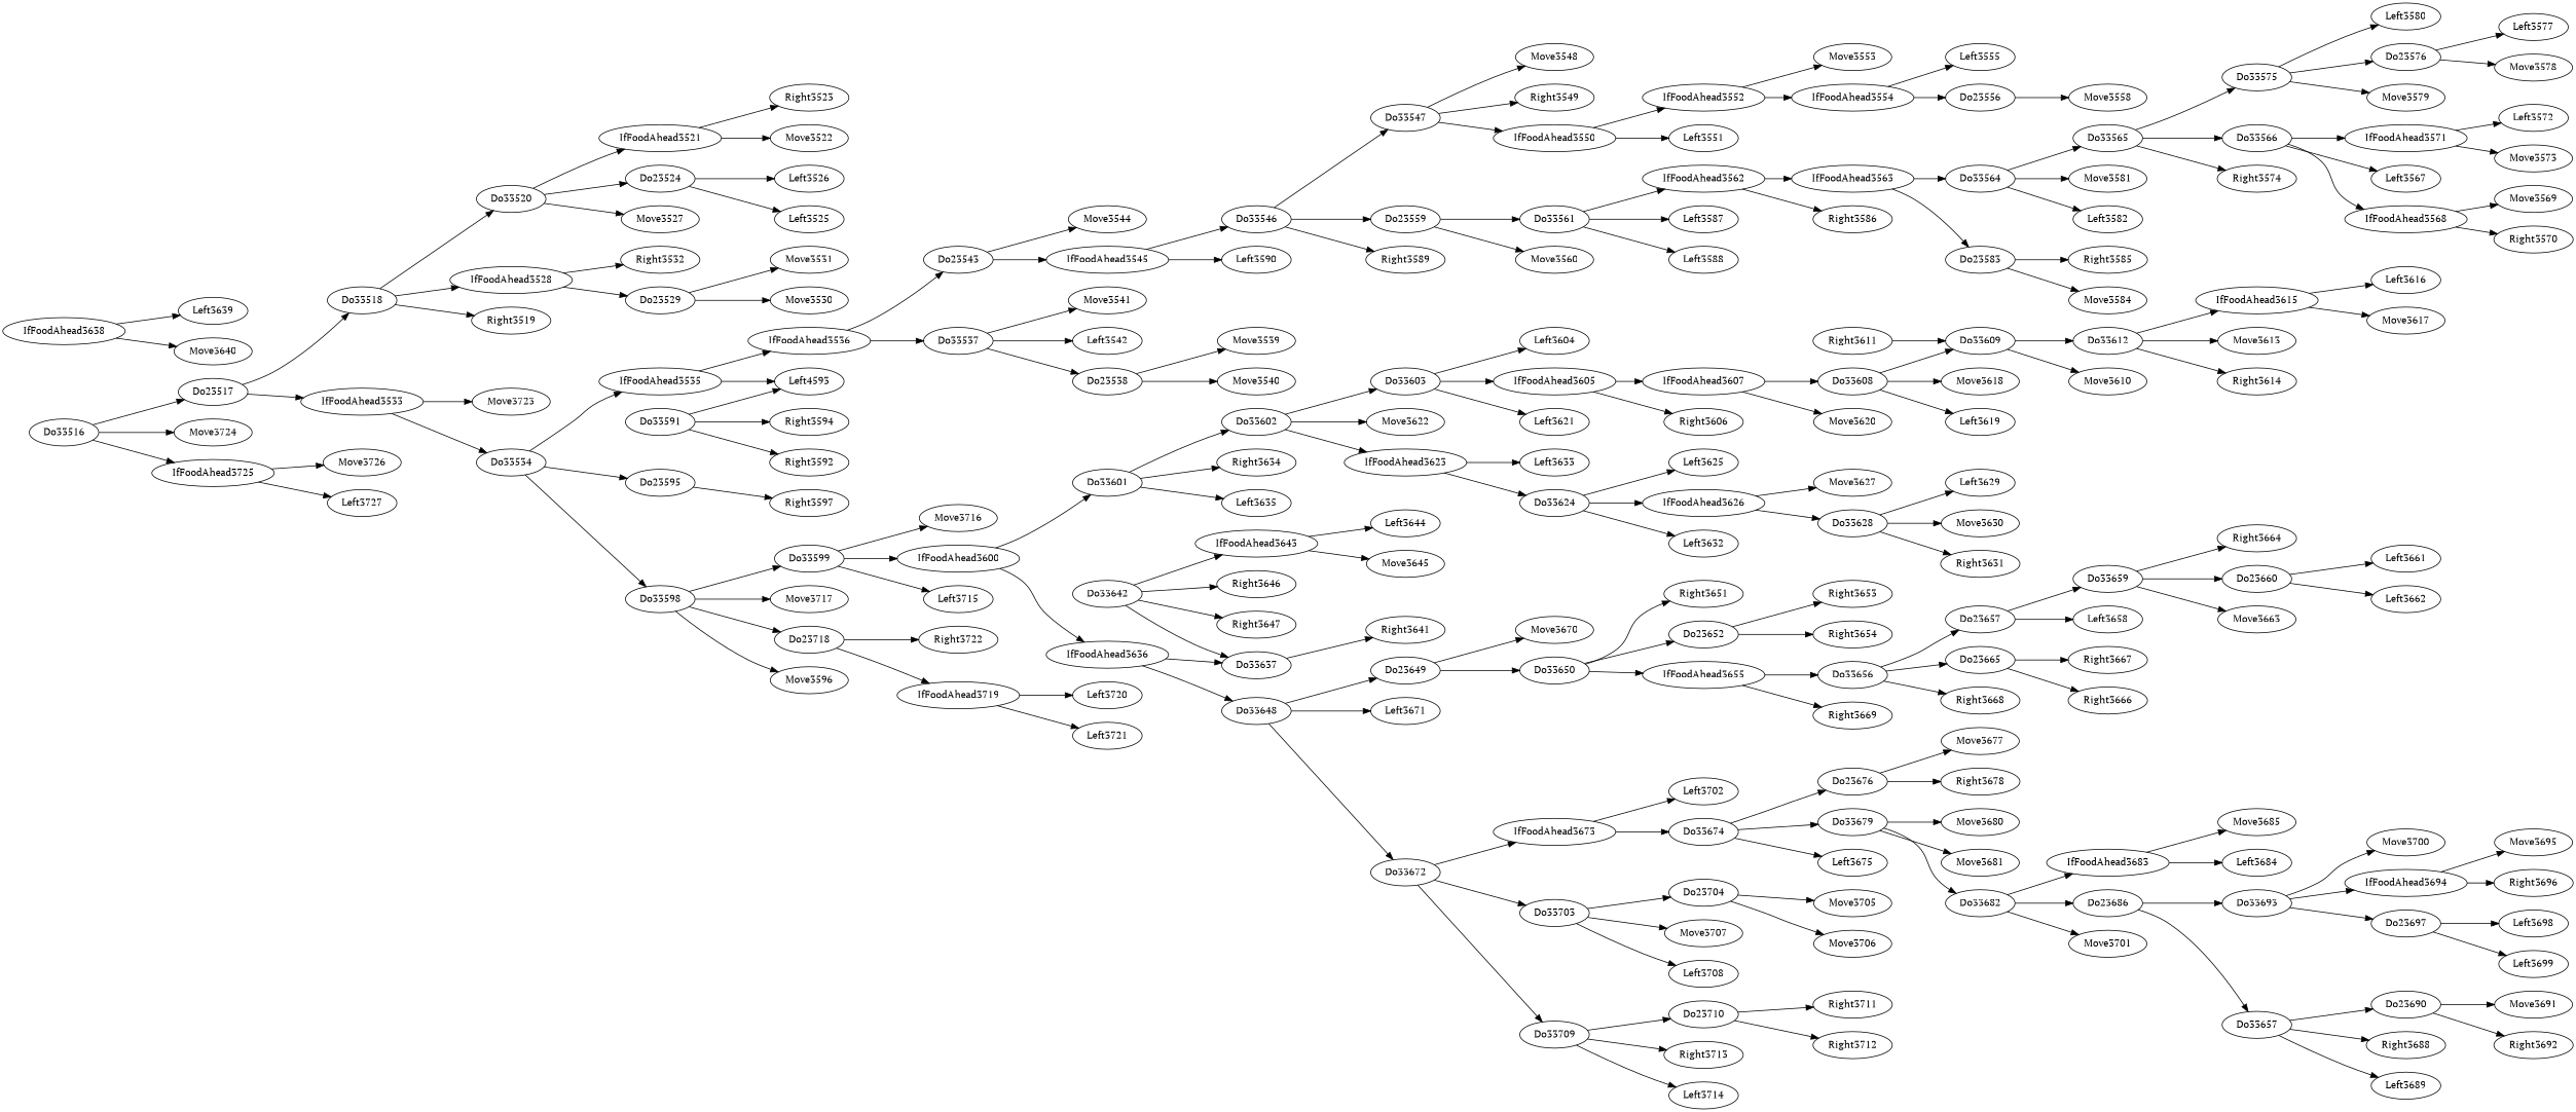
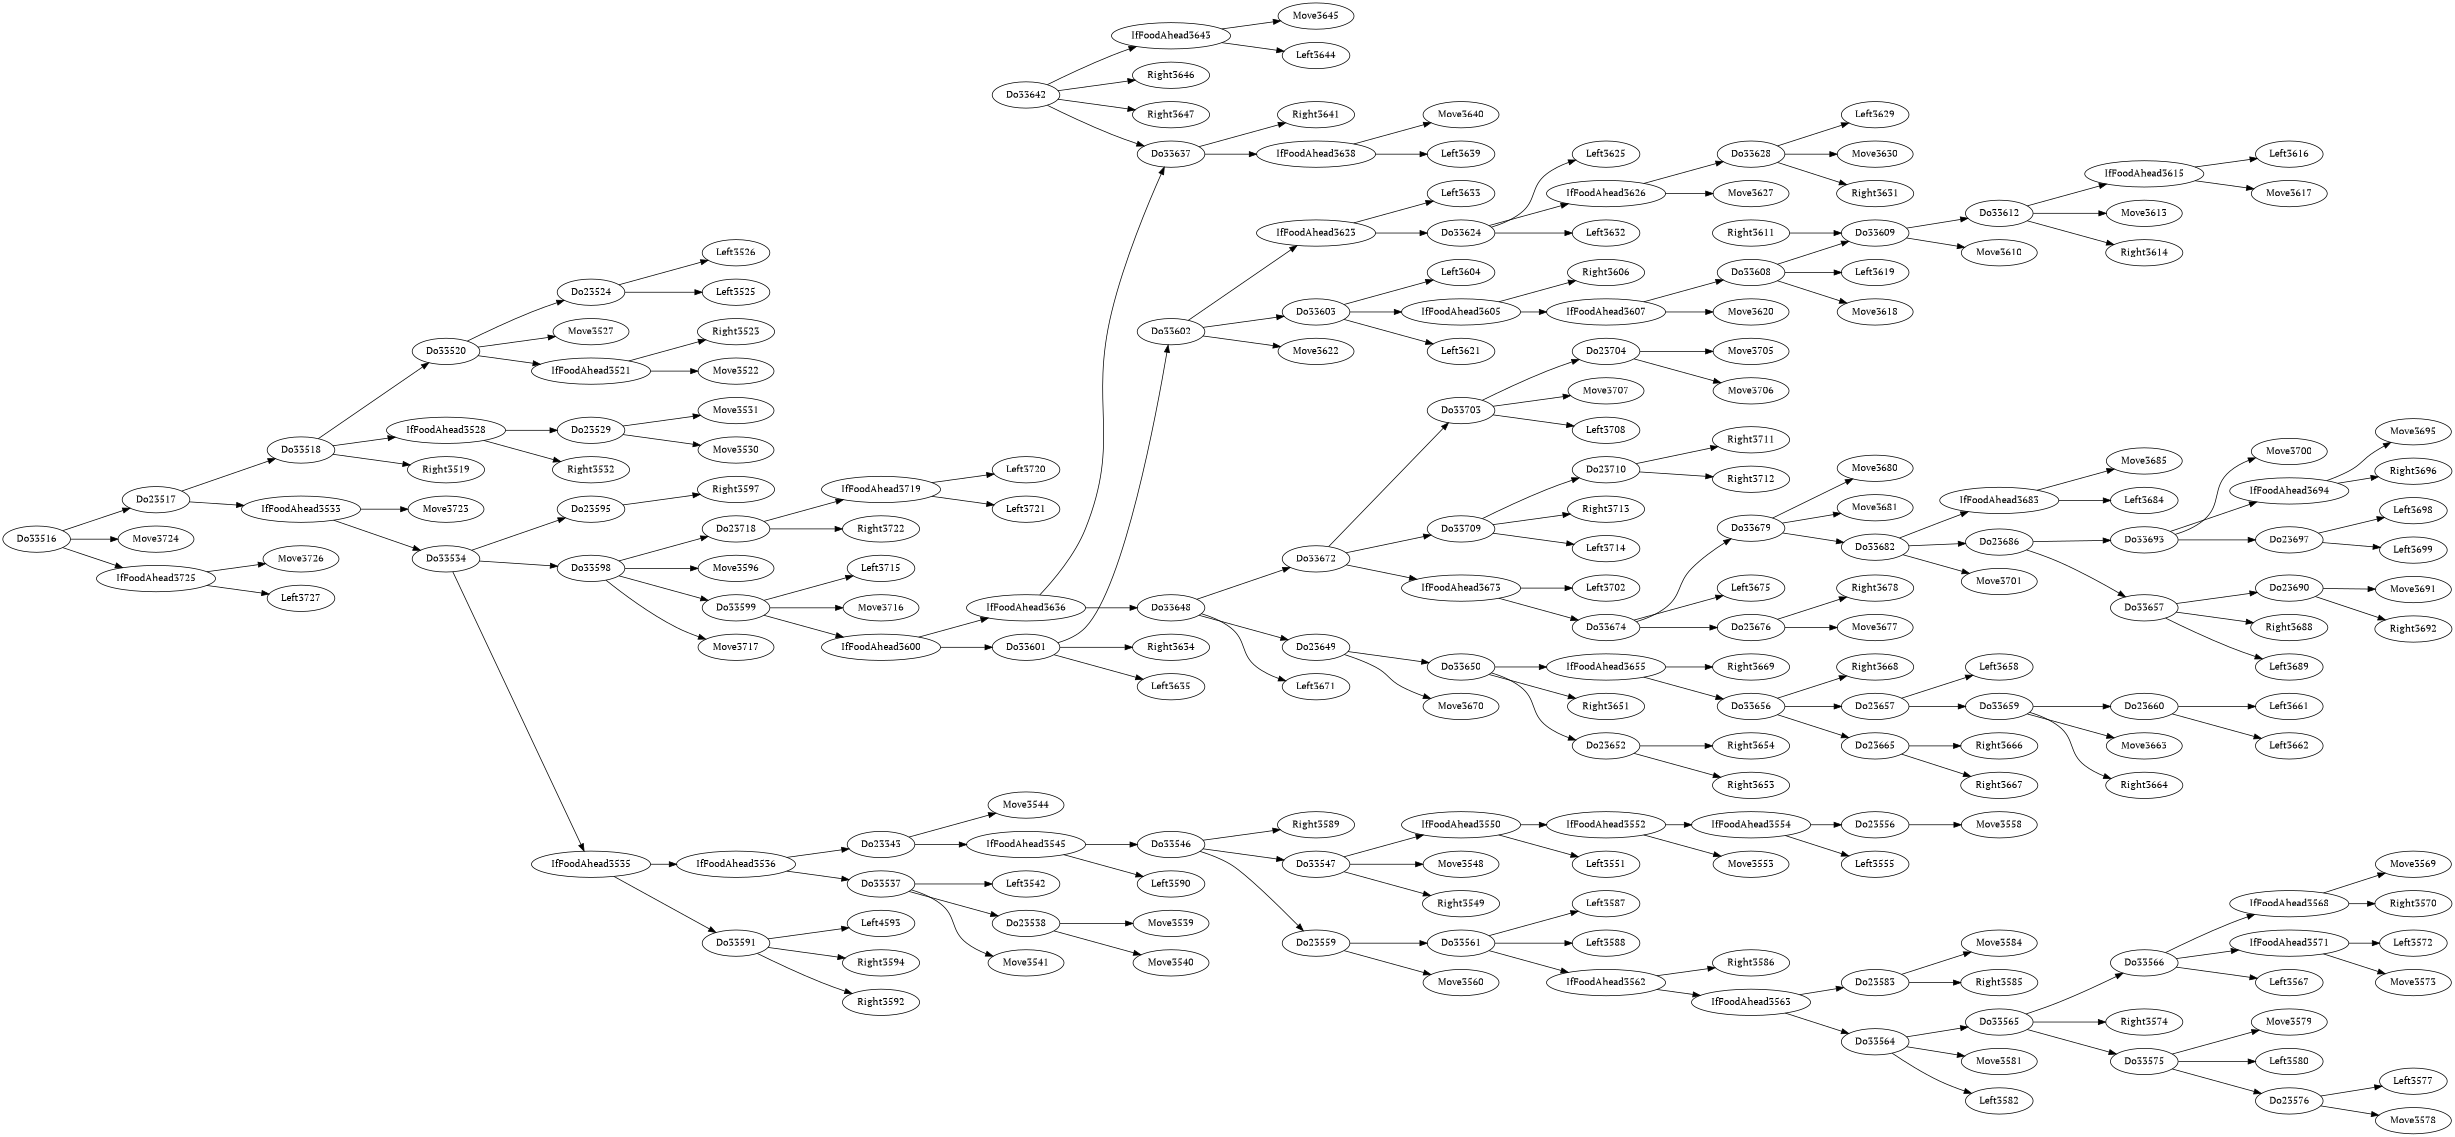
  digraph {
    fontname="PT Serif"
    rankdir=LR
    node [fontname="PT Serif"]
    edge [fontname="PT Serif"]
    Do33518
    Right3519
    Do33520
    IfFoodAhead3528
    IfFoodAhead3521
    Do23524
    Move3527
    Do23529
    Right3532
    Move3522
    Right3523
    Left3525
    Left3526
    Move3530
    Move3531
    Do23517
    IfFoodAhead3533
    Do33534
    Move3723
    Do23538
    Move3539
    Move3540
    Do33537
    Move3541
    Left3542
    IfFoodAhead3536
-   Do23543
+   Do23543 [label=Do23343]
    Move3544
    IfFoodAhead3545
    Do33546
    Left3590
    Do33547
    Move3548
    Right3549
    IfFoodAhead3550
    Left3551
    IfFoodAhead3552
    Move3553
    IfFoodAhead3554
    Left3555
    Do23556
    Move3558
    Do23559
    Right3589
    Move3560
    Do33561
    IfFoodAhead3562
    Left3587
    Left3588
    Do33566
    Left3567
    IfFoodAhead3568
    IfFoodAhead3571
    Move3569
    Right3570
    Left3572
    Move3573
    Do33565
    Right3574
    Do33575
    Do23576
    Move3579
    Left3580
    Left3577
    Move3578
    Do33564
    Move3581
    Left3582
    IfFoodAhead3563
    Do23583
    Move3584
    Right3585
    Right3586
    IfFoodAhead3535
    Do33591
    Right3592
    n77 [label=Left4593]
    Right3594
    Do23595
    Do33598
    Right3597
    Move3596
    Do33599
    Move3717
    Do23718
    Do33603
    Left3604
    IfFoodAhead3605
    Left3621
    Right3606
    IfFoodAhead3607
    Do33608
    Move3620
    Do33609
    Move3610
    Do33612
    Right3611
    Move3613
    Right3614
    IfFoodAhead3615
    Left3616
    Move3617
    Move3618
    Left3619
    Do33602
    Move3622
    IfFoodAhead3623
    Do33624
    Left3633
    Left3625
    IfFoodAhead3626
    Left3632
    Move3627
    Do33628
    Left3629
    Move3630
    Right3631
    Do33601
    Right3634
    Left3635
    IfFoodAhead3600
    IfFoodAhead3636
    Do33637
    Do33648
    IfFoodAhead3638
    Left3639
    Move3640
    Right3641
    Do33642
    IfFoodAhead3643
    Right3646
    Right3647
    Left3644
    Move3645
    Do23649
    Left3671
    Do33672
    Do33650
    Right3651
    Do23652
    IfFoodAhead3655
    Right3653
    Right3654
    Do33656
    Right3669
    Do23657
    Left3658
    Do33659
    Do23660
    Move3663
    Right3664
    Left3661
    Left3662
    Do23665
    Right3668
    Right3666
    Right3667
    Move3670
    IfFoodAhead3673
    Do33703
    Do33709
    Do33674
    Left3675
    Do23676
    Do33679
    Move3677
    Right3678
    Move3680
    Move3681
    Do33682
    IfFoodAhead3683
    Do23686
    Move3701
    Left3684
    Move3685
    n176 [label=Do33657]
    Do33693
    Right3688
    Left3689
    Do23690
    Move3691
    Right3692
    IfFoodAhead3694
    Do23697
    Move3700
    Move3695
    Right3696
    Left3698
    Left3699
    Left3702
    Do23704
    Move3707
    Left3708
    Do23710
    Right3713
    Left3714
    Move3705
    Move3706
    Right3711
    Right3712
    Left3715
    Move3716
    IfFoodAhead3719
    Right3722
    Left3720
    Left3721
    Do33516
    Move3724
    IfFoodAhead3725
    Move3726
    Left3727
    Do33518 -> Right3519
    Do33518 -> Do33520
    Do33518 -> IfFoodAhead3528
    Do33520 -> IfFoodAhead3521
    Do33520 -> Do23524
    Do33520 -> Move3527
    IfFoodAhead3528 -> Do23529
    IfFoodAhead3528 -> Right3532
    IfFoodAhead3521 -> Move3522
    IfFoodAhead3521 -> Right3523
    Do23524 -> Left3525
    Do23524 -> Left3526
    Do23529 -> Move3530
    Do23529 -> Move3531
    Do23517 -> Do33518
    Do23517 -> IfFoodAhead3533
    IfFoodAhead3533 -> Do33534
    IfFoodAhead3533 -> Move3723
    Do33534 -> IfFoodAhead3535
    Do33534 -> Do23595
    Do33534 -> Do33598
    Do23538 -> Move3539
    Do23538 -> Move3540
    Do33537 -> Do23538
    Do33537 -> Move3541
    Do33537 -> Left3542
    IfFoodAhead3536 -> Do33537
    IfFoodAhead3536 -> Do23543
    Do23543 -> Move3544
    Do23543 -> IfFoodAhead3545
    IfFoodAhead3545 -> Do33546
    IfFoodAhead3545 -> Left3590
    Do33546 -> Do33547
    Do33546 -> Do23559
    Do33546 -> Right3589
    Do33547 -> Move3548
    Do33547 -> Right3549
    Do33547 -> IfFoodAhead3550
    IfFoodAhead3550 -> Left3551
    IfFoodAhead3550 -> IfFoodAhead3552
    IfFoodAhead3552 -> Move3553
    IfFoodAhead3552 -> IfFoodAhead3554
    IfFoodAhead3554 -> Left3555
    IfFoodAhead3554 -> Do23556
    Do23556 -> Move3558
    Do23559 -> Move3560
    Do23559 -> Do33561
    Do33561 -> IfFoodAhead3562
    Do33561 -> Left3587
    Do33561 -> Left3588
    IfFoodAhead3562 -> IfFoodAhead3563
    IfFoodAhead3562 -> Right3586
    Do33566 -> Left3567
    Do33566 -> IfFoodAhead3568
    Do33566 -> IfFoodAhead3571
    IfFoodAhead3568 -> Move3569
    IfFoodAhead3568 -> Right3570
    IfFoodAhead3571 -> Left3572
    IfFoodAhead3571 -> Move3573
    Do33565 -> Do33566
    Do33565 -> Right3574
    Do33565 -> Do33575
    Do33575 -> Do23576
    Do33575 -> Move3579
    Do33575 -> Left3580
    Do23576 -> Left3577
    Do23576 -> Move3578
    Do33564 -> Do33565
    Do33564 -> Move3581
    Do33564 -> Left3582
    IfFoodAhead3563 -> Do33564
    IfFoodAhead3563 -> Do23583
    Do23583 -> Move3584
    Do23583 -> Right3585
    IfFoodAhead3535 -> IfFoodAhead3536
-   IfFoodAhead3535 -> n77
+   IfFoodAhead3535 -> Do33591
    Do33591 -> Right3592
    Do33591 -> n77
    Do33591 -> Right3594
    Do23595 -> Right3597
    Do33598 -> Move3596
    Do33598 -> Do33599
    Do33598 -> Move3717
    Do33598 -> Do23718
    Do33599 -> IfFoodAhead3600
    Do33599 -> Left3715
    Do33599 -> Move3716
    Do23718 -> IfFoodAhead3719
    Do23718 -> Right3722
    Do33603 -> Left3604
    Do33603 -> IfFoodAhead3605
    Do33603 -> Left3621
    IfFoodAhead3605 -> Right3606
    IfFoodAhead3605 -> IfFoodAhead3607
    IfFoodAhead3607 -> Do33608
    IfFoodAhead3607 -> Move3620
    Do33608 -> Do33609
    Do33608 -> Move3618
    Do33608 -> Left3619
    Do33609 -> Move3610
    Do33609 -> Do33612
    Do33612 -> Move3613
    Do33612 -> Right3614
    Do33612 -> IfFoodAhead3615
    Right3611 -> Do33609
    IfFoodAhead3615 -> Left3616
    IfFoodAhead3615 -> Move3617
    Do33602 -> Do33603
    Do33602 -> Move3622
    Do33602 -> IfFoodAhead3623
    IfFoodAhead3623 -> Do33624
    IfFoodAhead3623 -> Left3633
    Do33624 -> Left3625
    Do33624 -> IfFoodAhead3626
    Do33624 -> Left3632
    IfFoodAhead3626 -> Move3627
    IfFoodAhead3626 -> Do33628
    Do33628 -> Left3629
    Do33628 -> Move3630
    Do33628 -> Right3631
    Do33601 -> Do33602
    Do33601 -> Right3634
    Do33601 -> Left3635
    IfFoodAhead3600 -> Do33601
    IfFoodAhead3600 -> IfFoodAhead3636
    IfFoodAhead3636 -> Do33637
    IfFoodAhead3636 -> Do33648
+   Do33637 -> IfFoodAhead3638
    Do33637 -> Right3641
    Do33648 -> Do23649
    Do33648 -> Left3671
    Do33648 -> Do33672
    IfFoodAhead3638 -> Left3639
    IfFoodAhead3638 -> Move3640
    Do33642 -> Do33637
    Do33642 -> IfFoodAhead3643
    Do33642 -> Right3646
    Do33642 -> Right3647
    IfFoodAhead3643 -> Left3644
    IfFoodAhead3643 -> Move3645
    Do23649 -> Do33650
    Do23649 -> Move3670
    Do33672 -> IfFoodAhead3673
    Do33672 -> Do33703
    Do33672 -> Do33709
    Do33650 -> Right3651
    Do33650 -> Do23652
    Do33650 -> IfFoodAhead3655
    Do23652 -> Right3653
    Do23652 -> Right3654
    IfFoodAhead3655 -> Do33656
    IfFoodAhead3655 -> Right3669
    Do33656 -> Do23657
    Do33656 -> Do23665
    Do33656 -> Right3668
    Do23657 -> Left3658
    Do23657 -> Do33659
    Do33659 -> Do23660
    Do33659 -> Move3663
    Do33659 -> Right3664
    Do23660 -> Left3661
    Do23660 -> Left3662
    Do23665 -> Right3666
    Do23665 -> Right3667
    IfFoodAhead3673 -> Do33674
    IfFoodAhead3673 -> Left3702
    Do33703 -> Do23704
    Do33703 -> Move3707
    Do33703 -> Left3708
    Do33709 -> Do23710
    Do33709 -> Right3713
    Do33709 -> Left3714
    Do33674 -> Left3675
    Do33674 -> Do23676
    Do33674 -> Do33679
    Do23676 -> Move3677
    Do23676 -> Right3678
    Do33679 -> Move3680
    Do33679 -> Move3681
    Do33679 -> Do33682
    Do33682 -> IfFoodAhead3683
    Do33682 -> Do23686
    Do33682 -> Move3701
    IfFoodAhead3683 -> Left3684
    IfFoodAhead3683 -> Move3685
    Do23686 -> n176
    Do23686 -> Do33693
    n176 -> Right3688
    n176 -> Left3689
    n176 -> Do23690
    Do33693 -> IfFoodAhead3694
    Do33693 -> Do23697
    Do33693 -> Move3700
    Do23690 -> Move3691
    Do23690 -> Right3692
    IfFoodAhead3694 -> Move3695
    IfFoodAhead3694 -> Right3696
    Do23697 -> Left3698
    Do23697 -> Left3699
    Do23704 -> Move3705
    Do23704 -> Move3706
    Do23710 -> Right3711
    Do23710 -> Right3712
    IfFoodAhead3719 -> Left3720
    IfFoodAhead3719 -> Left3721
    Do33516 -> Do23517
    Do33516 -> Move3724
    Do33516 -> IfFoodAhead3725
    IfFoodAhead3725 -> Move3726
    IfFoodAhead3725 -> Left3727
  }
